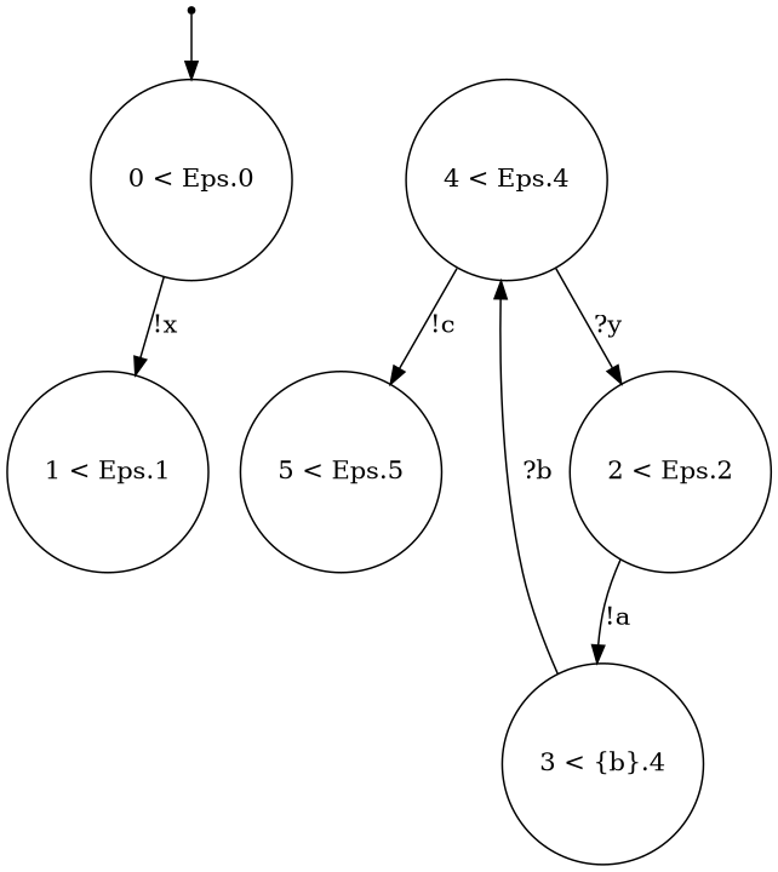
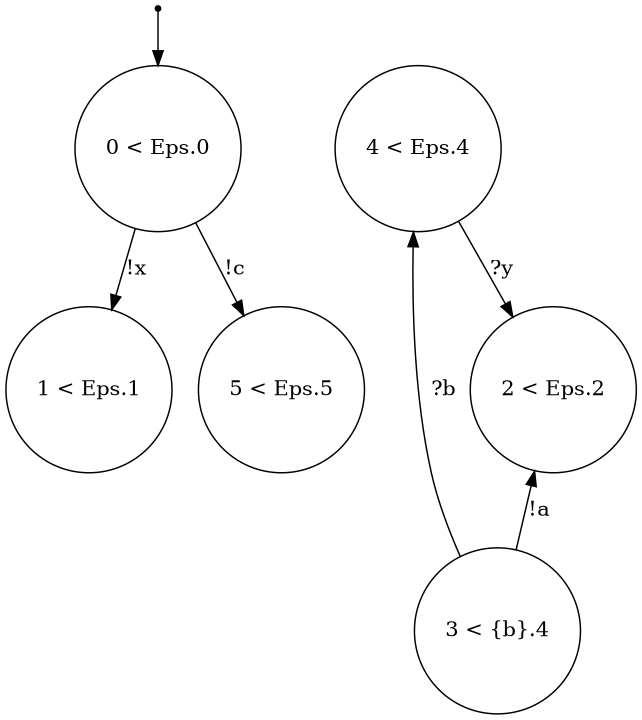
  digraph {
    node [shape=circle]
    ENTRY [shape=point]
    n2 [label="0 < Eps.0\n"]
    n3 [label="1 < Eps.1\n"]
    n4 [label="3 < {b}.4\n"]
    n5 [label="4 < Eps.4\n"]
    n6 [label="2 < Eps.2\n"]
    n7 [label="5 < Eps.5\n"]
    ENTRY -> n2
    n2 -> n3 [label="!x"]
    n4 -> n5 [label="?b"]
    n5 -> n6 [label="?y"]
-   n5 -> n7 [label="!c"]
-   n6 -> n4 [label="!a"]
+   n2 -> n7 [label="!c"]
+   n4 -> n6 [label="!a"]
  }
